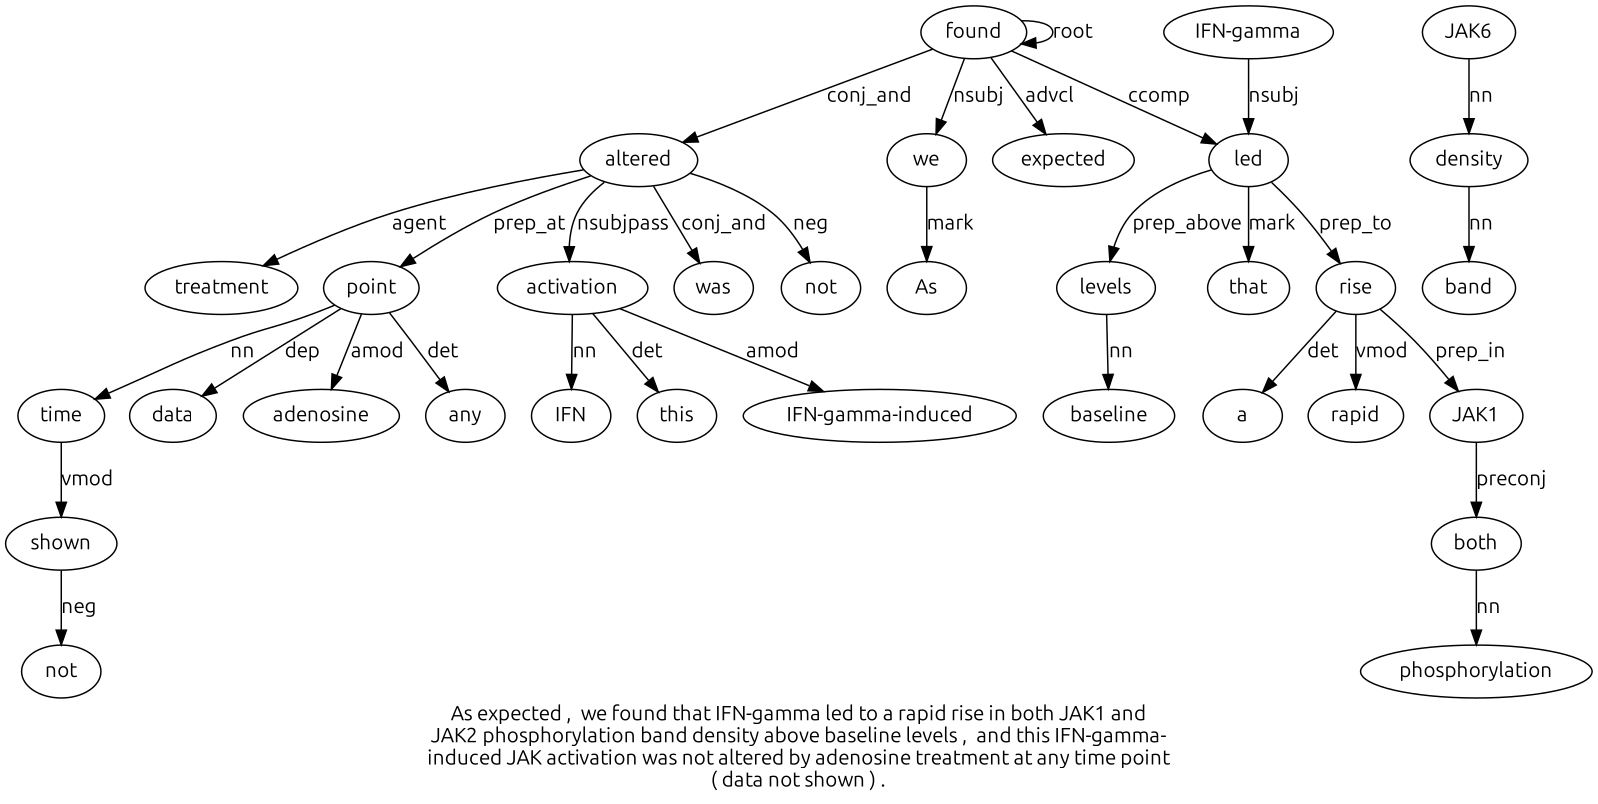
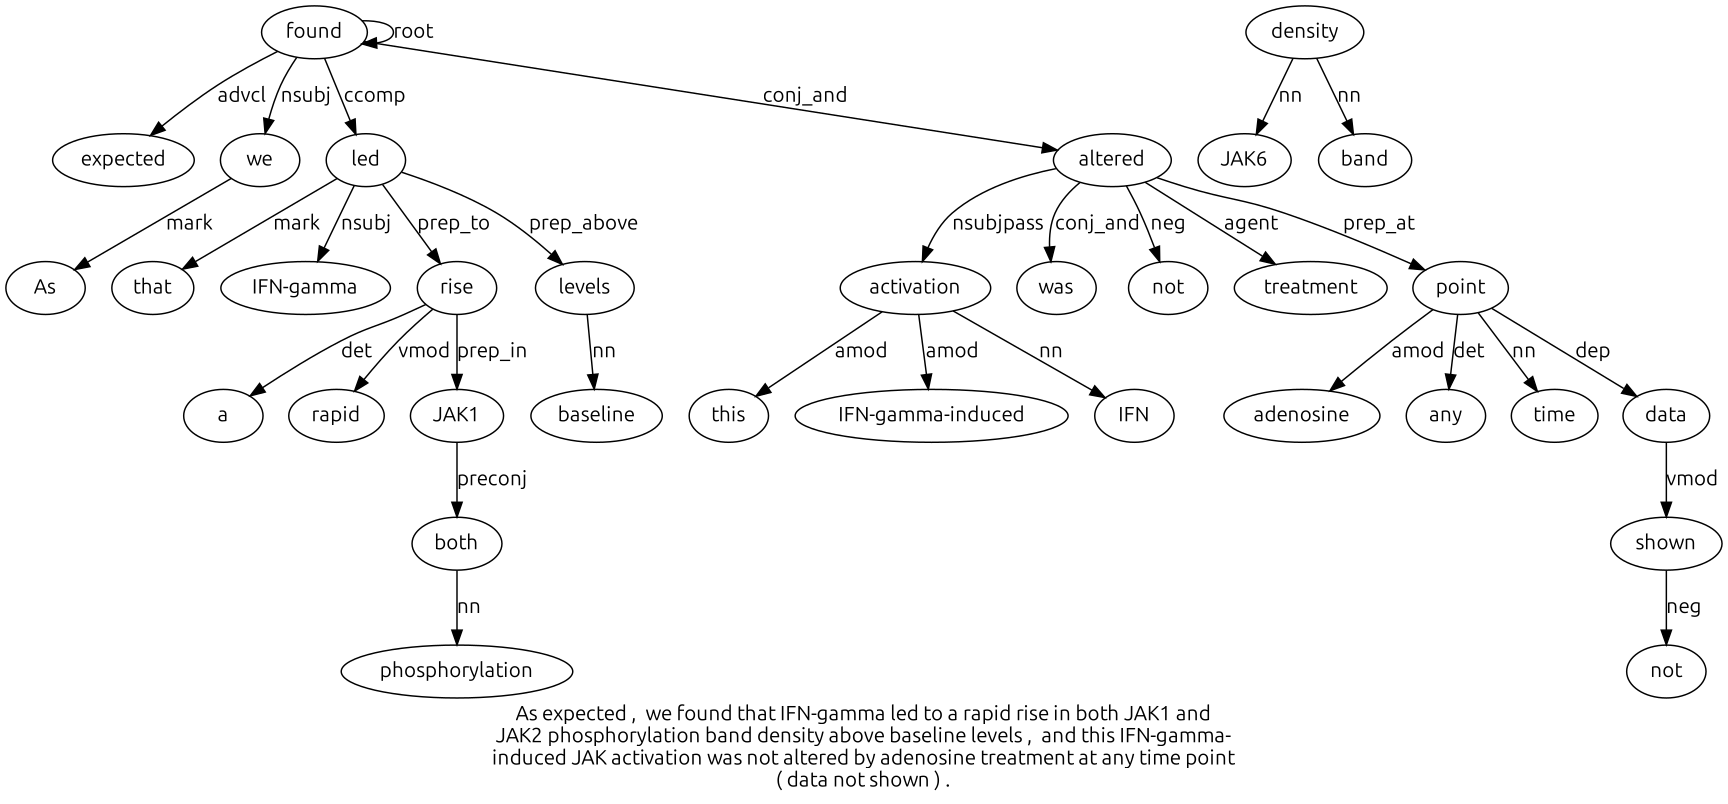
  digraph {
    fontname=Ubuntu
    label="As expected ,  we found that IFN-gamma led to a rapid rise in both JAK1 and\nJAK2 phosphorylation band density above baseline levels ,  and this IFN-gamma-\ninduced JAK activation was not altered by adenosine treatment at any time point\n( data not shown ) ."
    node [fillcolor=white fontname=Ubuntu style=filled]
    edge [fontname=Ubuntu]
    n1 [label=expected]
    n2 [label=As]
    n3 [label=found]
    n4 [label=we]
    n5 [label=led]
    n6 [label=altered]
    n7 [label=that]
    n8 [label="IFN-gamma"]
    n9 [label=rise]
    n10 [label=levels]
    n11 [label=activation]
    n12 [label=was]
    n13 [label=not]
    n14 [label=treatment]
    n15 [label=point]
    n16 [label=a]
    n17 [label=rapid]
    n18 [label=JAK1]
    n19 [label=baseline]
    n20 [label=both]
    n21 [label=phosphorylation]
    n22 [label=density]
    n23 [label=JAK6]
    n24 [label=band]
    n25 [label=this]
    n26 [label="IFN-gamma-induced"]
    n27 [label=IFN]
    n28 [label=adenosine]
    n29 [label=any]
    n30 [label=time]
    n31 [label=data]
    n32 [label=shown]
    n33 [label=not]
    n3 -> n1 [label=advcl]
    n3 -> n3 [label=root]
    n3 -> n4 [label=nsubj]
    n3 -> n5 [label=ccomp]
    n3 -> n6 [label=conj_and]
    n4 -> n2 [label=mark]
    n5 -> n7 [label=mark]
-   n8 -> n5 [label=nsubj]
+   n5 -> n8 [label=nsubj]
    n5 -> n9 [label=prep_to]
    n5 -> n10 [label=prep_above]
    n6 -> n11 [label=nsubjpass]
    n6 -> n12 [label=conj_and]
    n6 -> n13 [label=neg]
    n6 -> n14 [label=agent]
    n6 -> n15 [label=prep_at]
    n9 -> n16 [label=det]
    n9 -> n17 [label=vmod]
    n9 -> n18 [label=prep_in]
    n10 -> n19 [label=nn]
-   n11 -> n25 [label=det]
+   n11 -> n25 [label=amod]
    n11 -> n26 [label=amod]
    n11 -> n27 [label=nn]
    n15 -> n28 [label=amod]
    n15 -> n29 [label=det]
    n15 -> n30 [label=nn]
    n15 -> n31 [label=dep]
    n18 -> n20 [label=preconj]
    n20 -> n21 [label=nn]
-   n23 -> n22 [label=nn]
+   n22 -> n23 [label=nn]
    n22 -> n24 [label=nn]
-   n30 -> n32 [label=vmod]
+   n31 -> n32 [label=vmod]
    n32 -> n33 [label=neg]
  }
